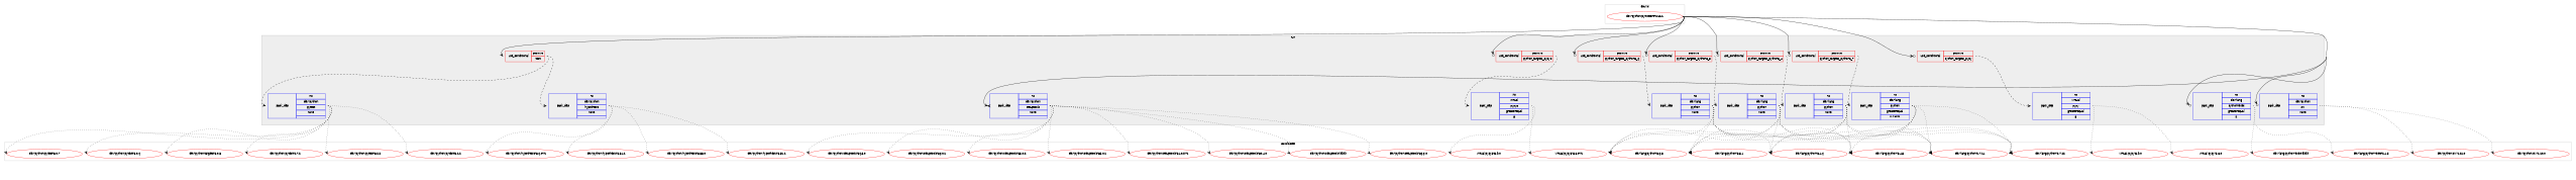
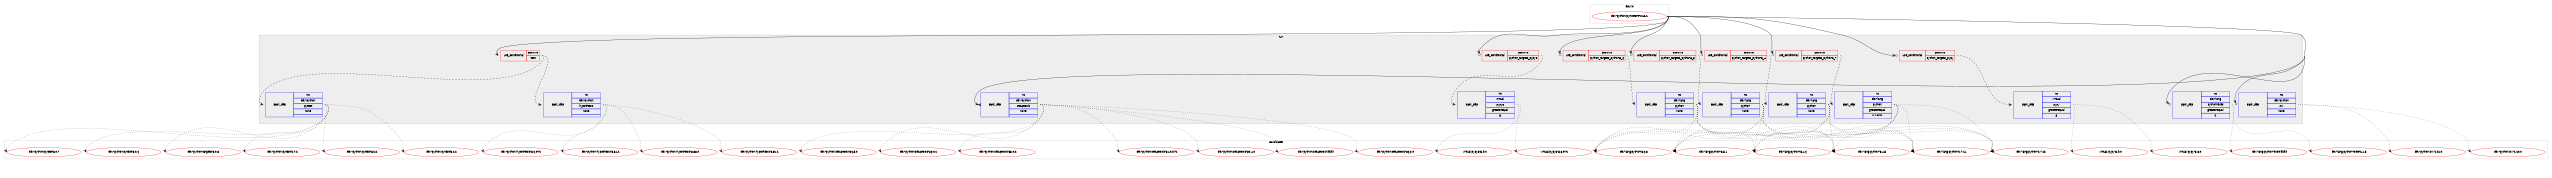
  digraph {
    compound=true
    concentrate=true
    fontname=Helvetica
    fontsize=10
    newrank=true
    rankdir=TB
    ranksep=1.5
    node [color=red fontname=Helvetica fontsize=10]
    edge [arrowhead=vee headport=w style=dotted tailport=e weight=100]
    n1 [label="dev-python/pyrsistent-0.12.1" width=4]
    n2 [color=blue label=<<TABLE BORDER="0" CELLBORDER="1" CELLSPACING="0" CELLPADDING="4" WIDTH="220"><TR><TD ROWSPAN="6" CELLPADDING="30">pack_dep</TD></TR><TR><TD WIDTH="110">no</TD></TR><TR><TD>dev-python</TD></TR><TR><TD>hypothesis</TD></TR><TR><TD>none</TD></TR><TR><TD></TD></TR></TABLE>> shape=none]
    n3 [color=blue label=<<TABLE BORDER="0" CELLBORDER="1" CELLSPACING="0" CELLPADDING="4" WIDTH="220"><TR><TD ROWSPAN="6" CELLPADDING="30">pack_dep</TD></TR><TR><TD WIDTH="110">no</TD></TR><TR><TD>dev-python</TD></TR><TR><TD>pytest</TD></TR><TR><TD>none</TD></TR><TR><TD></TD></TR></TABLE>> shape=none]
    n4 [label=<<TABLE BORDER="0" CELLBORDER="1" CELLSPACING="0" CELLPADDING="4"><TR><TD ROWSPAN="3" CELLPADDING="10">use_conditional</TD></TR><TR><TD>positive</TD></TR><TR><TD>test</TD></TR></TABLE>> shape=none]
    n5 [color=blue label=<<TABLE BORDER="0" CELLBORDER="1" CELLSPACING="0" CELLPADDING="4" WIDTH="220"><TR><TD ROWSPAN="6" CELLPADDING="30">pack_dep</TD></TR><TR><TD WIDTH="110">no</TD></TR><TR><TD>dev-python</TD></TR><TR><TD>setuptools</TD></TR><TR><TD>none</TD></TR><TR><TD></TD></TR></TABLE>> shape=none]
    n6 [color=blue label=<<TABLE BORDER="0" CELLBORDER="1" CELLSPACING="0" CELLPADDING="4" WIDTH="220"><TR><TD ROWSPAN="6" CELLPADDING="30">pack_dep</TD></TR><TR><TD WIDTH="110">no</TD></TR><TR><TD>virtual</TD></TR><TR><TD>pypy</TD></TR><TR><TD>greaterequal</TD></TR><TR><TD>5</TD></TR></TABLE>> shape=none]
    n7 [label=<<TABLE BORDER="0" CELLBORDER="1" CELLSPACING="0" CELLPADDING="4"><TR><TD ROWSPAN="3" CELLPADDING="10">use_conditional</TD></TR><TR><TD>positive</TD></TR><TR><TD>python_targets_pypy</TD></TR></TABLE>> shape=none]
    n8 [color=blue label=<<TABLE BORDER="0" CELLBORDER="1" CELLSPACING="0" CELLPADDING="4" WIDTH="220"><TR><TD ROWSPAN="6" CELLPADDING="30">pack_dep</TD></TR><TR><TD WIDTH="110">no</TD></TR><TR><TD>virtual</TD></TR><TR><TD>pypy3</TD></TR><TR><TD>greaterequal</TD></TR><TR><TD>5</TD></TR></TABLE>> shape=none]
    n9 [label=<<TABLE BORDER="0" CELLBORDER="1" CELLSPACING="0" CELLPADDING="4"><TR><TD ROWSPAN="3" CELLPADDING="10">use_conditional</TD></TR><TR><TD>positive</TD></TR><TR><TD>python_targets_pypy3</TD></TR></TABLE>> shape=none]
    n10 [color=blue label=<<TABLE BORDER="0" CELLBORDER="1" CELLSPACING="0" CELLPADDING="4" WIDTH="220"><TR><TD ROWSPAN="6" CELLPADDING="30">pack_dep</TD></TR><TR><TD WIDTH="110">no</TD></TR><TR><TD>dev-lang</TD></TR><TR><TD>python</TD></TR><TR><TD>greaterequal</TD></TR><TR><TD>2.7.5-r2</TD></TR></TABLE>> shape=none]
    n11 [label=<<TABLE BORDER="0" CELLBORDER="1" CELLSPACING="0" CELLPADDING="4"><TR><TD ROWSPAN="3" CELLPADDING="10">use_conditional</TD></TR><TR><TD>positive</TD></TR><TR><TD>python_targets_python2_7</TD></TR></TABLE>> shape=none]
    n12 [color=blue label=<<TABLE BORDER="0" CELLBORDER="1" CELLSPACING="0" CELLPADDING="4" WIDTH="220"><TR><TD ROWSPAN="6" CELLPADDING="30">pack_dep</TD></TR><TR><TD WIDTH="110">no</TD></TR><TR><TD>dev-lang</TD></TR><TR><TD>python</TD></TR><TR><TD>none</TD></TR><TR><TD></TD></TR></TABLE>> shape=none]
    n13 [label=<<TABLE BORDER="0" CELLBORDER="1" CELLSPACING="0" CELLPADDING="4"><TR><TD ROWSPAN="3" CELLPADDING="10">use_conditional</TD></TR><TR><TD>positive</TD></TR><TR><TD>python_targets_python3_4</TD></TR></TABLE>> shape=none]
    n14 [color=blue label=<<TABLE BORDER="0" CELLBORDER="1" CELLSPACING="0" CELLPADDING="4" WIDTH="220"><TR><TD ROWSPAN="6" CELLPADDING="30">pack_dep</TD></TR><TR><TD WIDTH="110">no</TD></TR><TR><TD>dev-lang</TD></TR><TR><TD>python</TD></TR><TR><TD>none</TD></TR><TR><TD></TD></TR></TABLE>> shape=none]
    n15 [label=<<TABLE BORDER="0" CELLBORDER="1" CELLSPACING="0" CELLPADDING="4"><TR><TD ROWSPAN="3" CELLPADDING="10">use_conditional</TD></TR><TR><TD>positive</TD></TR><TR><TD>python_targets_python3_5</TD></TR></TABLE>> shape=none]
    n16 [color=blue label=<<TABLE BORDER="0" CELLBORDER="1" CELLSPACING="0" CELLPADDING="4" WIDTH="220"><TR><TD ROWSPAN="6" CELLPADDING="30">pack_dep</TD></TR><TR><TD WIDTH="110">no</TD></TR><TR><TD>dev-lang</TD></TR><TR><TD>python</TD></TR><TR><TD>none</TD></TR><TR><TD></TD></TR></TABLE>> shape=none]
    n17 [label=<<TABLE BORDER="0" CELLBORDER="1" CELLSPACING="0" CELLPADDING="4"><TR><TD ROWSPAN="3" CELLPADDING="10">use_conditional</TD></TR><TR><TD>positive</TD></TR><TR><TD>python_targets_python3_6</TD></TR></TABLE>> shape=none]
    n18 [color=blue label=<<TABLE BORDER="0" CELLBORDER="1" CELLSPACING="0" CELLPADDING="4" WIDTH="220"><TR><TD ROWSPAN="6" CELLPADDING="30">pack_dep</TD></TR><TR><TD WIDTH="110">no</TD></TR><TR><TD>dev-lang</TD></TR><TR><TD>python-exec</TD></TR><TR><TD>greaterequal</TD></TR><TR><TD>2</TD></TR></TABLE>> shape=none]
    n19 [color=blue label=<<TABLE BORDER="0" CELLBORDER="1" CELLSPACING="0" CELLPADDING="4" WIDTH="220"><TR><TD ROWSPAN="6" CELLPADDING="30">pack_dep</TD></TR><TR><TD WIDTH="110">no</TD></TR><TR><TD>dev-python</TD></TR><TR><TD>six</TD></TR><TR><TD>none</TD></TR><TR><TD></TD></TR></TABLE>> shape=none]
    n20 [label="dev-python/hypothesis-3.31.1" width=4]
    n21 [label="dev-python/hypothesis-3.33.0" width=4]
    n22 [label="dev-python/hypothesis-3.34.1" width=4]
    n23 [label="dev-python/hypothesis-3.6.0-r1" width=4]
    n24 [label="dev-python/pytest-2.7.2" width=4]
    n25 [label="dev-python/targets-3.0.3" width=4]
    n26 [label="dev-python/pytest-3.0.6" width=4]
    n27 [label="dev-python/pytest-3.0.7" width=4]
    n28 [label="dev-python/pytest-3.1.2" width=4]
    n29 [label="dev-python/pytest-3.2.2" width=4]
    n30 [label="dev-python/setuptools-30.4.0" width=4]
    n31 [label="dev-python/setuptools-34.0.2-r1" width=4]
-   n32 [label="dev-python/setuptools-35.0.1" width=4]
    n33 [label="dev-python/setuptools-35.0.2" width=4]
    n34 [label="dev-python/setuptools-36.0.1" width=4]
    n35 [label="dev-python/setuptools-36.5.0" width=4]
    n36 [label="dev-python/setuptools-36.6.0" width=4]
    n37 [label="dev-python/setuptools-9999" width=4]
    n38 [label="virtual/pypy-5.8.0" width=4]
    n39 [label="virtual/pypy-5.9.0" width=4]
    n40 [label="virtual/pypy3-5.8.0-r1" width=4]
    n41 [label="virtual/pypy3-5.9.0" width=4]
    n42 [label="dev-lang/python-2.7.12" width=4]
    n43 [label="dev-lang/python-2.7.14" width=4]
    n44 [label="dev-lang/python-3.4.5" width=4]
    n45 [label="dev-lang/python-3.4.6" width=4]
    n46 [label="dev-lang/python-3.5.4" width=4]
    n47 [label="dev-lang/python-3.6.3" width=4]
    n48 [label="dev-python/six-1.10.0" width=4]
    n49 [label="dev-python/six-1.11.0" width=4]
    n50 [label="dev-lang/python-exec-2.4.5" width=4]
    n51 [label="dev-lang/python-exec-9999" width=4]
    subgraph cluster_1 {
      color=gray
      label=<<i>ebuild</i>>
      rank=same
      n1
    }
    subgraph cluster_2 {
      color=gray
      label=<<i>dependencies</i>>
      subgraph cluster_3 {
        color=gray
        fillcolor="#eeeeee"
        label=<<i>compile</i>>
        style=filled
        subgraph sub_4 {
          color=gray
          fillcolor="#eeeeee"
          label=<<i>compile</i>>
          style=filled
          n4
          subgraph sub_5 {
            color=gray
            fillcolor="#eeeeee"
            label=<<i>compile</i>>
            style=filled
            n2
          }
          subgraph sub_6 {
            color=gray
            fillcolor="#eeeeee"
            label=<<i>compile</i>>
            style=filled
            n3
          }
        }
        subgraph sub_7 {
          color=gray
          fillcolor="#eeeeee"
          label=<<i>compile</i>>
          style=filled
          n5
        }
      }
      subgraph cluster_8 {
        color=gray
        fillcolor="#eeeeee"
        label=<<i>compile and run</i>>
        style=filled
        subgraph sub_9 {
          color=gray
          fillcolor="#eeeeee"
          label=<<i>compile and run</i>>
          style=filled
          n7
          subgraph sub_10 {
            color=gray
            fillcolor="#eeeeee"
            label=<<i>compile and run</i>>
            style=filled
            n6
          }
        }
        subgraph sub_11 {
          color=gray
          fillcolor="#eeeeee"
          label=<<i>compile and run</i>>
          style=filled
          n9
          subgraph sub_12 {
            color=gray
            fillcolor="#eeeeee"
            label=<<i>compile and run</i>>
            style=filled
            n8
          }
        }
        subgraph sub_13 {
          color=gray
          fillcolor="#eeeeee"
          label=<<i>compile and run</i>>
          style=filled
          n11
          subgraph sub_14 {
            color=gray
            fillcolor="#eeeeee"
            label=<<i>compile and run</i>>
            style=filled
            n10
          }
        }
        subgraph sub_15 {
          color=gray
          fillcolor="#eeeeee"
          label=<<i>compile and run</i>>
          style=filled
          n13
          subgraph sub_16 {
            color=gray
            fillcolor="#eeeeee"
            label=<<i>compile and run</i>>
            style=filled
            n12
          }
        }
        subgraph sub_17 {
          color=gray
          fillcolor="#eeeeee"
          label=<<i>compile and run</i>>
          style=filled
          n15
          subgraph sub_18 {
            color=gray
            fillcolor="#eeeeee"
            label=<<i>compile and run</i>>
            style=filled
            n14
          }
        }
        subgraph sub_19 {
          color=gray
          fillcolor="#eeeeee"
          label=<<i>compile and run</i>>
          style=filled
          n17
          subgraph sub_20 {
            color=gray
            fillcolor="#eeeeee"
            label=<<i>compile and run</i>>
            style=filled
            n16
          }
        }
        subgraph sub_21 {
          color=gray
          fillcolor="#eeeeee"
          label=<<i>compile and run</i>>
          style=filled
          n18
        }
        subgraph sub_22 {
          color=gray
          fillcolor="#eeeeee"
          label=<<i>compile and run</i>>
          style=filled
          n19
        }
      }
      subgraph cluster_23 {
        color=gray
        fillcolor="#eeeeee"
        label=<<i>run</i>>
        style=filled
      }
    }
    subgraph cluster_24 {
      color=gray
      label=<<i>candidates</i>>
      rank=same
      subgraph sub_25 {
        color=black
        label=<<i>candidates</i>>
        nodesep=1
        rank=same
        n20
        n21
        n22
        n23
      }
      subgraph sub_26 {
        color=black
        label=<<i>candidates</i>>
        nodesep=1
        rank=same
        n24
        n25
        n26
        n27
        n28
        n29
      }
      subgraph sub_27 {
        color=black
        label=<<i>candidates</i>>
        nodesep=1
        rank=same
        n30
        n31
-       n32
        n33
        n34
        n35
        n36
        n37
      }
      subgraph sub_28 {
        color=black
        label=<<i>candidates</i>>
        nodesep=1
        rank=same
        n38
        n39
      }
      subgraph sub_29 {
        color=black
        label=<<i>candidates</i>>
        nodesep=1
        rank=same
        n40
        n41
      }
      subgraph sub_30 {
        color=black
        label=<<i>candidates</i>>
        nodesep=1
        rank=same
        n42
        n43
        n44
        n45
        n46
        n47
      }
      subgraph sub_31 {
        color=black
        label=<<i>candidates</i>>
        nodesep=1
        rank=same
        n42
        n43
        n44
        n45
        n46
        n47
      }
      subgraph sub_32 {
        color=black
        label=<<i>candidates</i>>
        nodesep=1
        rank=same
        n42
        n43
        n44
        n45
        n46
        n47
      }
      subgraph sub_33 {
        color=black
        label=<<i>candidates</i>>
        nodesep=1
        rank=same
        n48
        n49
      }
      subgraph sub_34 {
        color=black
        label=<<i>candidates</i>>
        nodesep=1
        rank=same
        n42
        n43
        n44
        n45
        n46
        n47
      }
      subgraph sub_35 {
        color=black
        label=<<i>candidates</i>>
        nodesep=1
        rank=same
        n50
        n51
      }
    }
    n1 -> n4 [style=solid weight=20]
    n1 -> n5 [style=solid weight=20]
    n1 -> n7 [arrowhead=odotvee style=solid weight=20]
    n1 -> n9 [arrowhead=odotvee style=solid weight=20]
    n1 -> n11 [arrowhead=odotvee style=solid weight=20]
    n1 -> n13 [arrowhead=odotvee style=solid weight=20]
    n1 -> n15 [arrowhead=odotvee style=solid weight=20]
    n1 -> n17 [arrowhead=odotvee style=solid weight=20]
    n1 -> n18 [arrowhead=odotvee style=solid weight=20]
    n1 -> n19 [arrowhead=odotvee style=solid weight=20]
    n2 -> n20
    n2 -> n21
    n2 -> n22
    n2 -> n23
    n3 -> n24
    n3 -> n25
    n3 -> n26
    n3 -> n27
    n3 -> n28
    n3 -> n29
    n4 -> n2 [style=dashed weight=20]
    n4 -> n3 [style=dashed weight=20]
    n5 -> n30
    n5 -> n31
-   n5 -> n32
    n5 -> n33
    n5 -> n34
    n5 -> n35
    n5 -> n36
    n5 -> n37
    n6 -> n38
    n6 -> n39
    n7 -> n6 [style=dashed weight=20]
    n8 -> n40
    n8 -> n41
    n9 -> n8 [style=dashed weight=20]
    n10 -> n42
    n10 -> n43
    n10 -> n44
    n10 -> n45
    n10 -> n46
    n10 -> n47
    n11 -> n10 [style=dashed weight=20]
    n12 -> n42
    n12 -> n43
    n12 -> n44
    n12 -> n45
    n12 -> n46
    n12 -> n47
    n13 -> n12 [style=dashed weight=20]
    n14 -> n42
    n14 -> n43
    n14 -> n44
    n14 -> n45
    n14 -> n46
    n14 -> n47
    n15 -> n14 [style=dashed weight=20]
    n16 -> n42
    n16 -> n43
    n16 -> n44
    n16 -> n45
    n16 -> n46
    n16 -> n47
    n17 -> n16 [style=dashed weight=20]
    n18 -> n50
    n18 -> n51
    n19 -> n48
    n19 -> n49
  }
